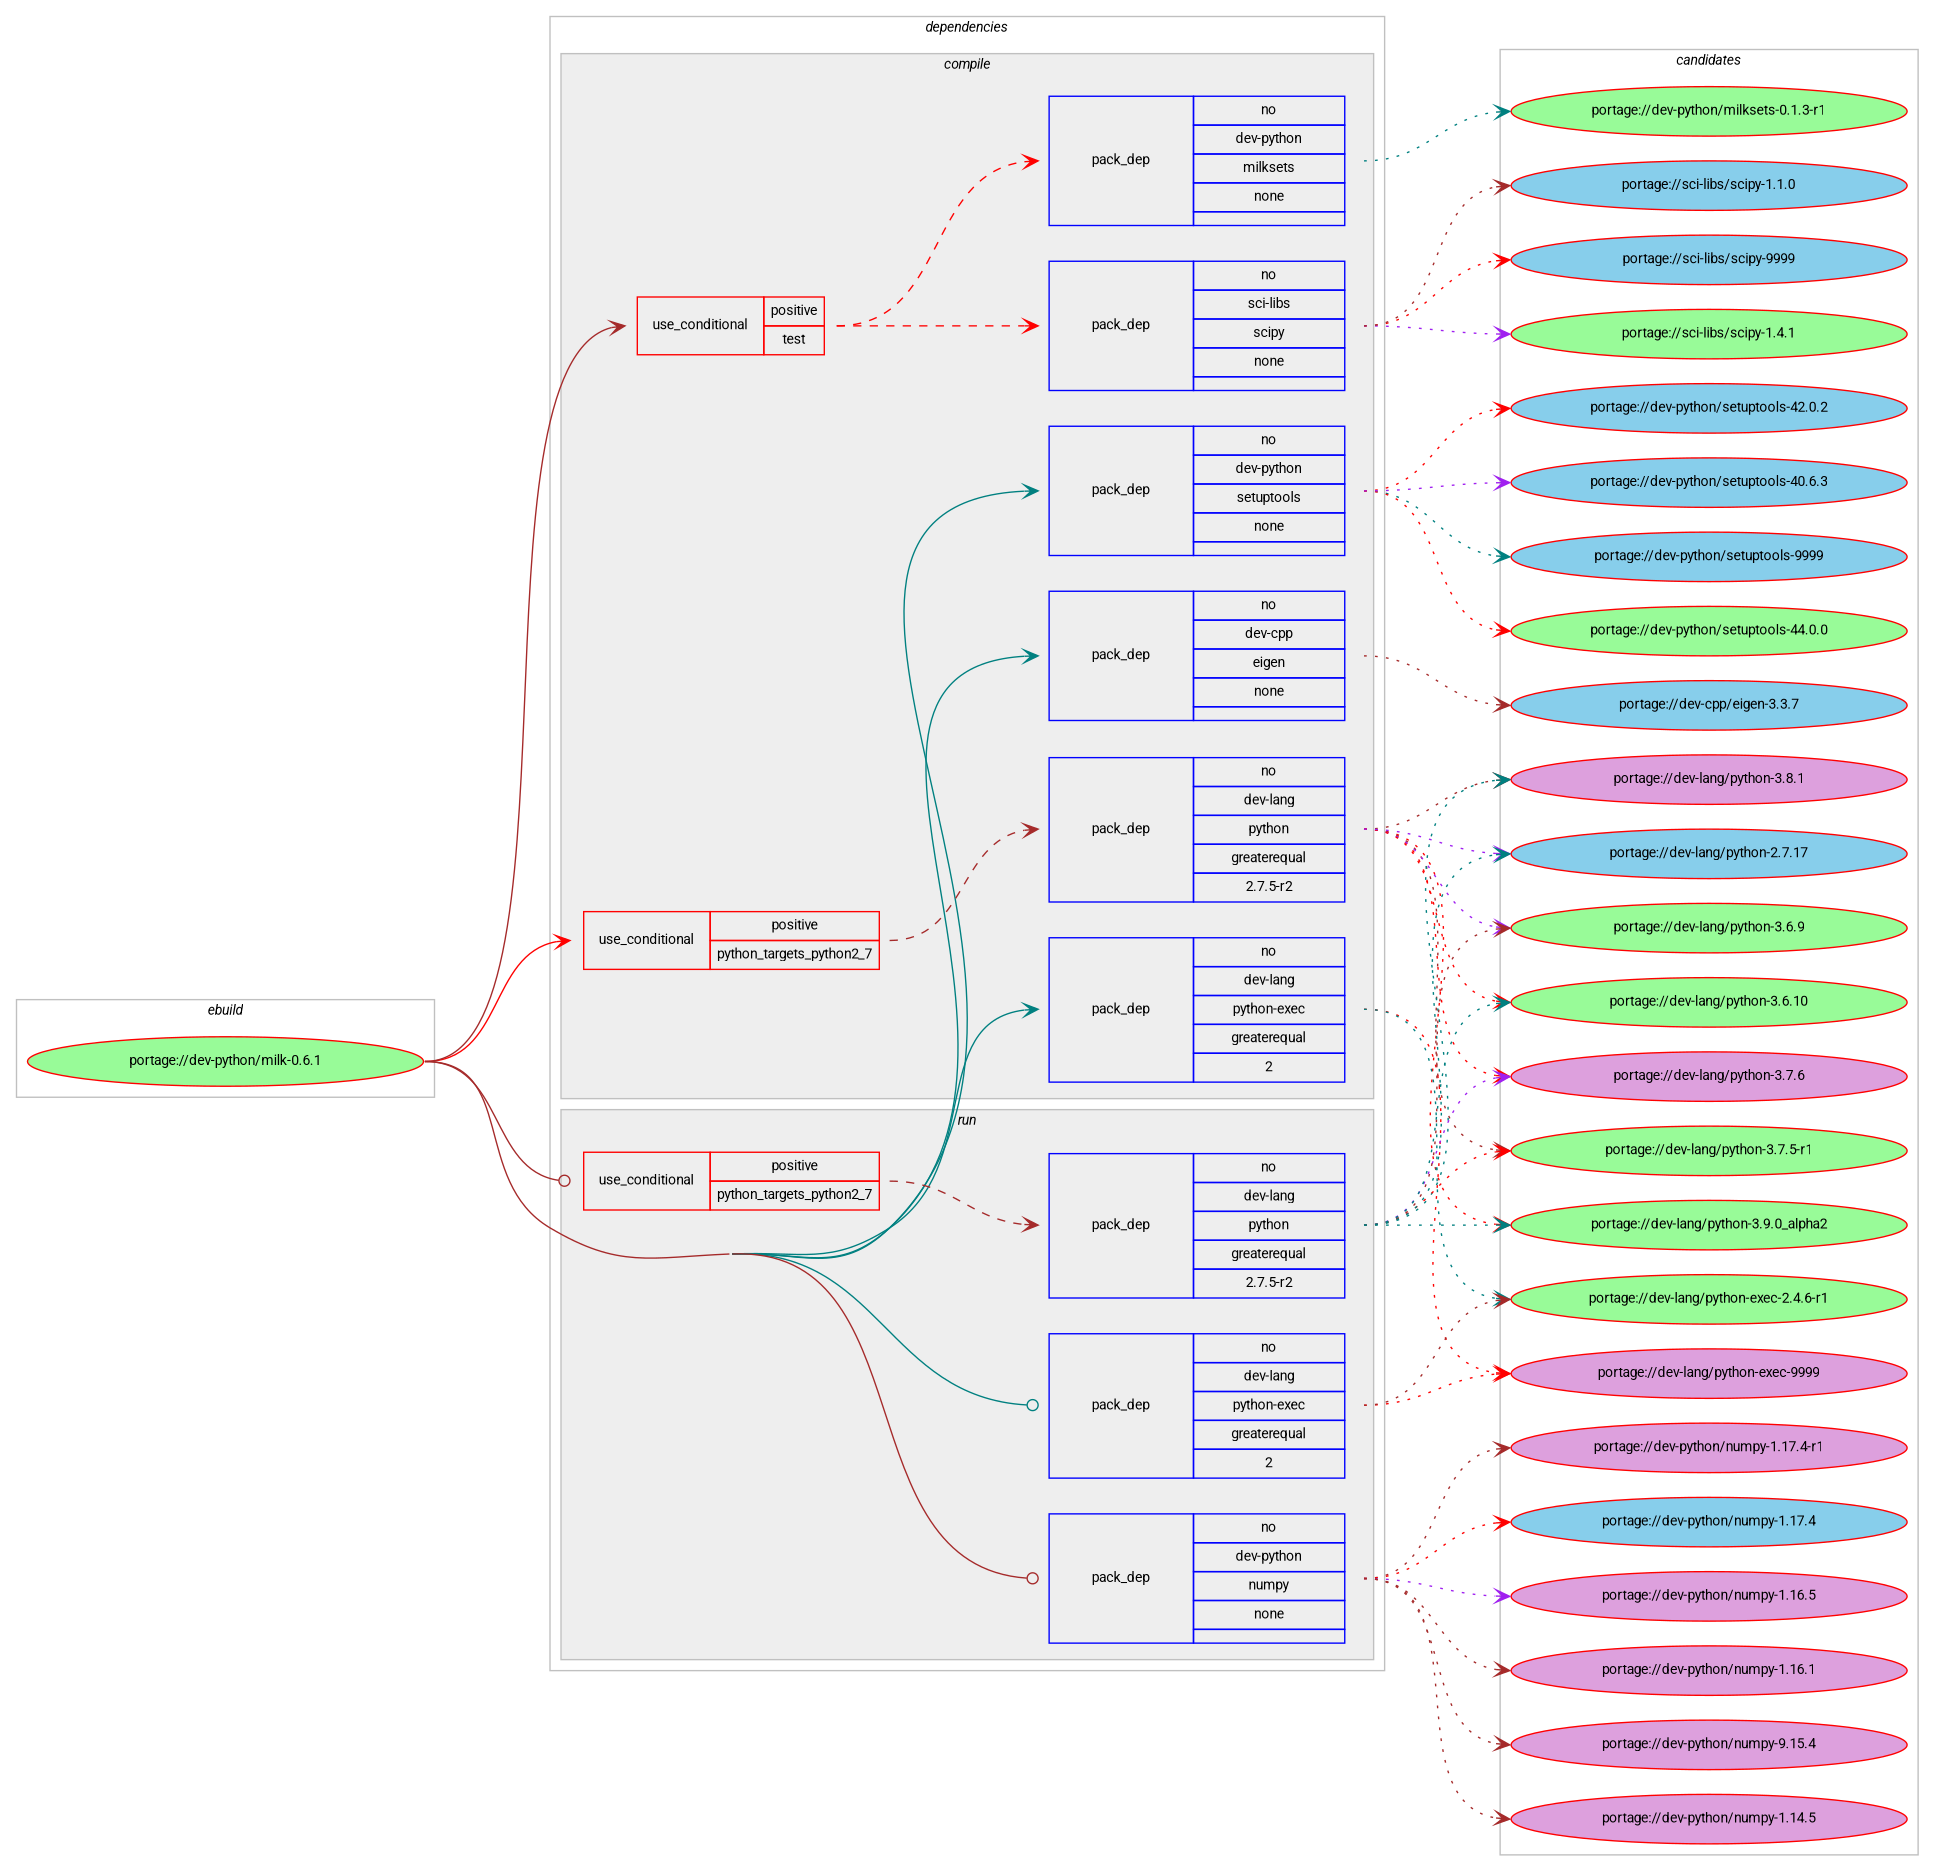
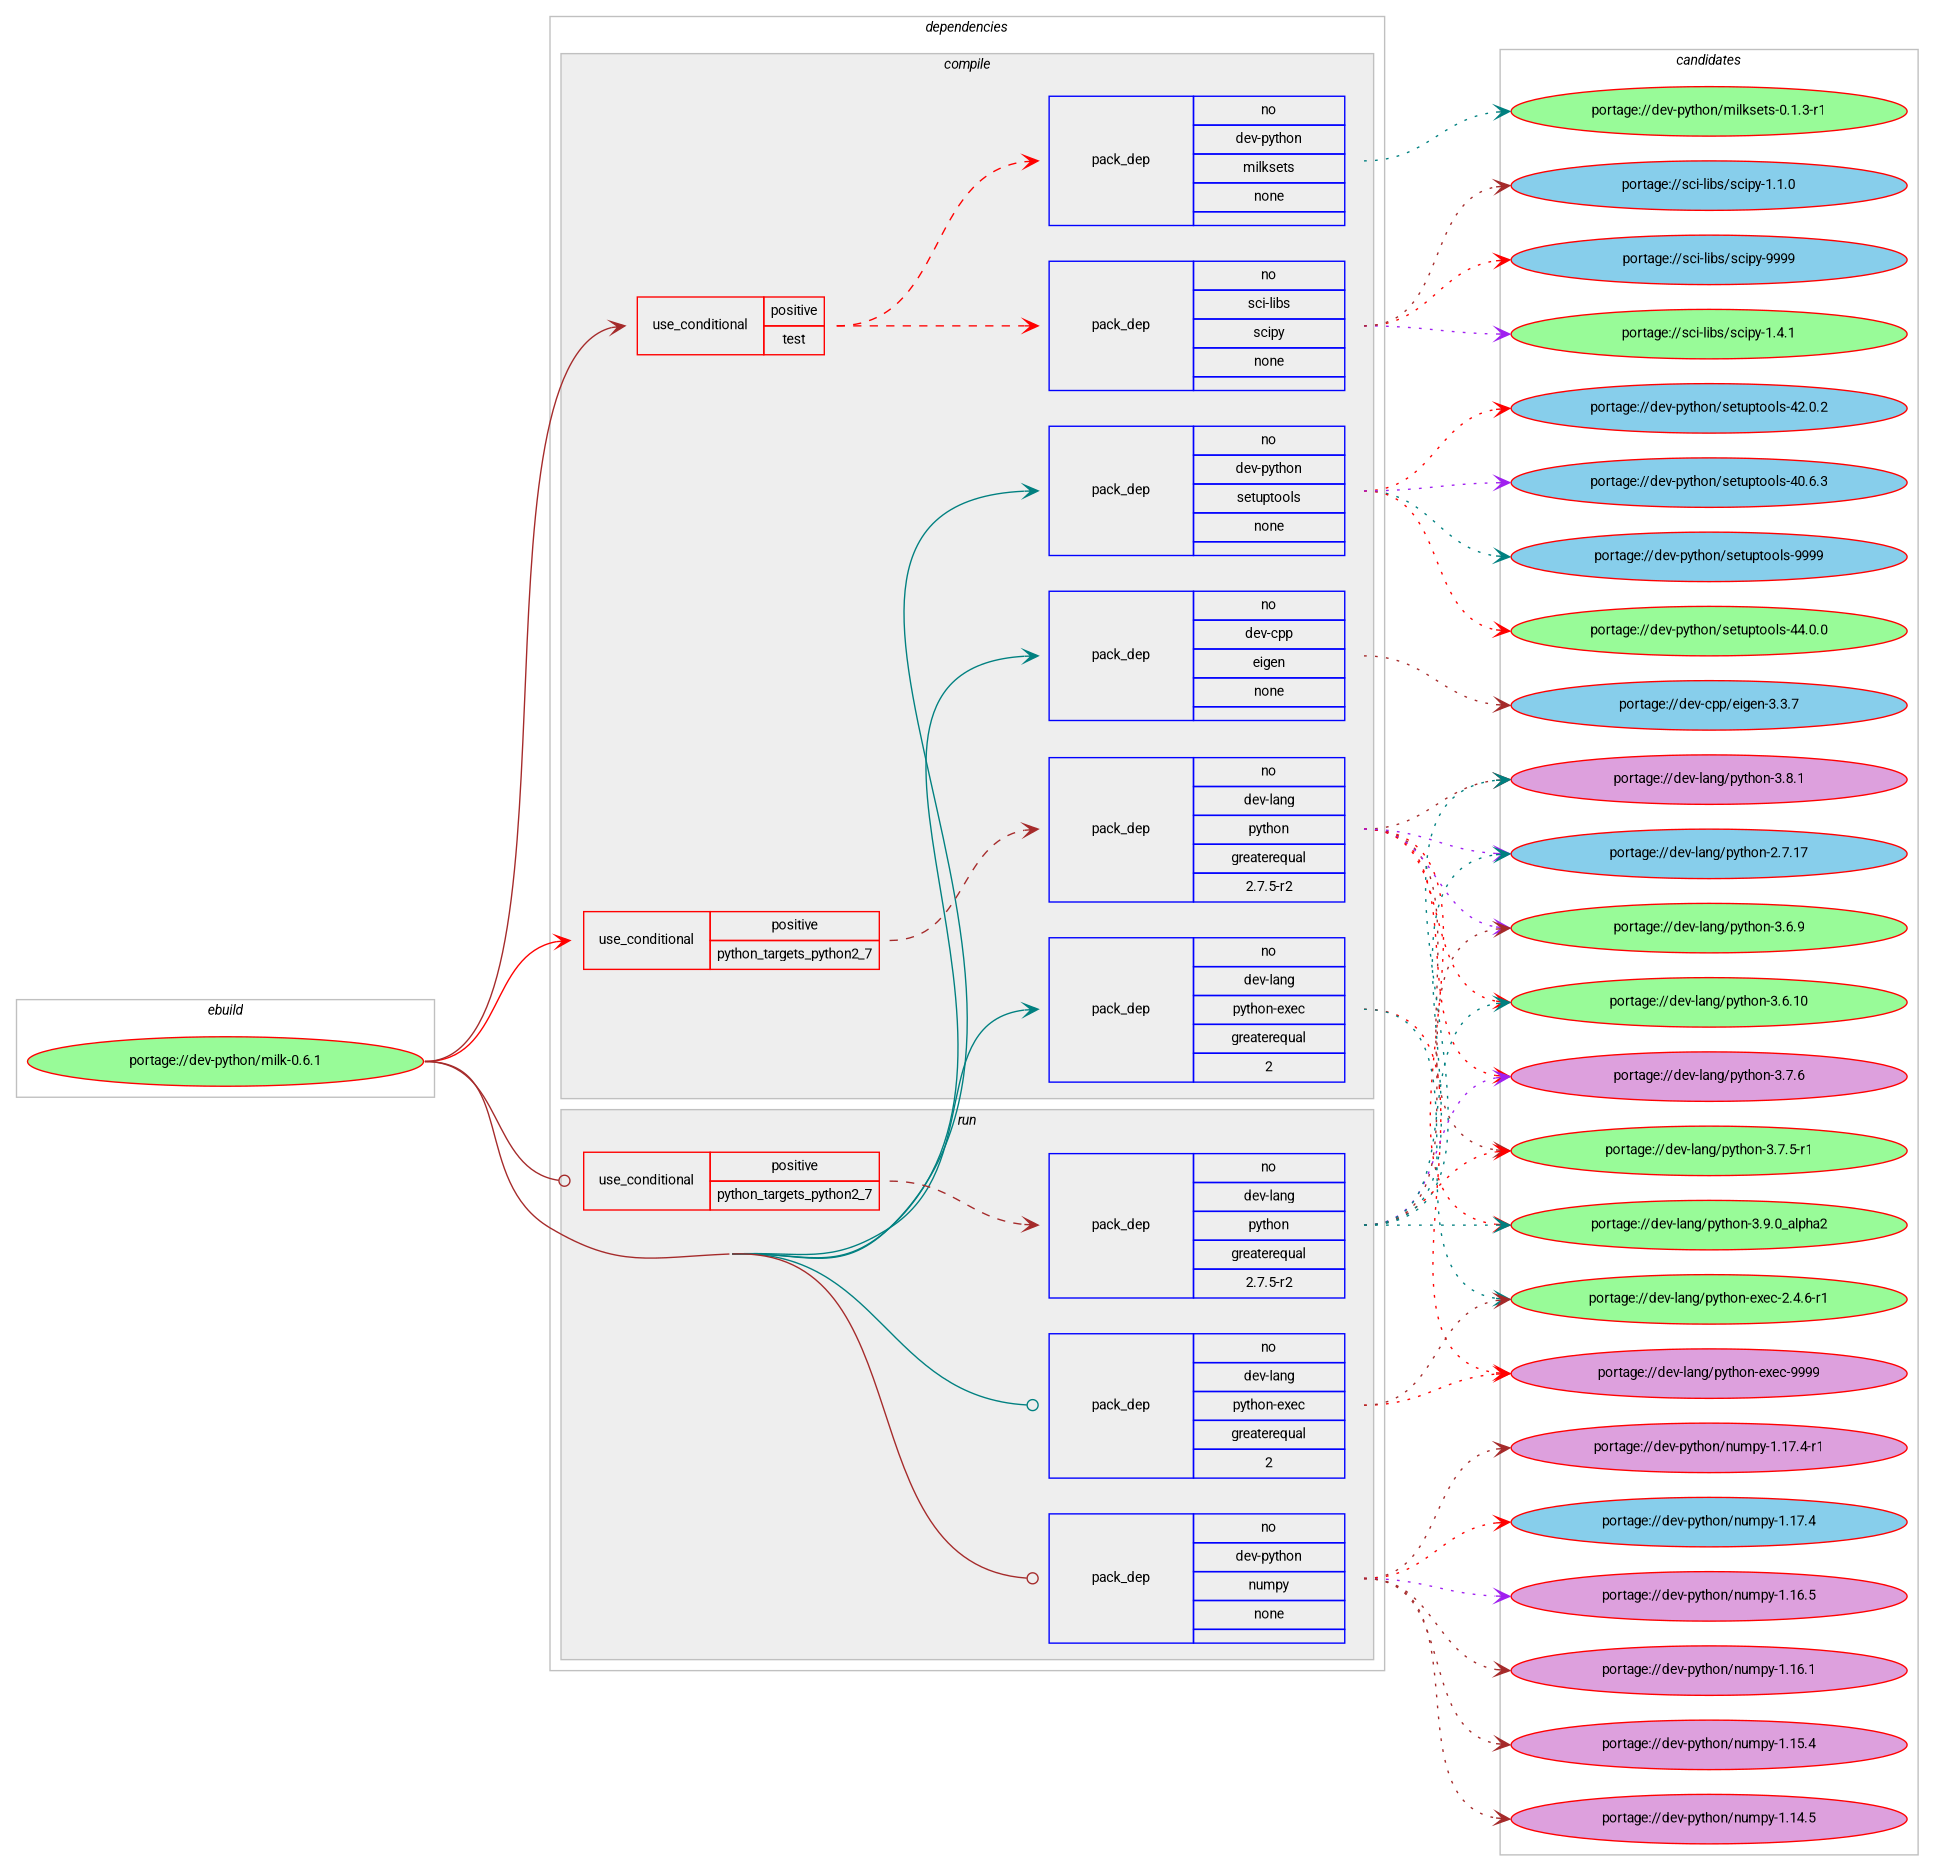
  digraph {
    compound=true
    concentrate=true
    fontname=Roboto
    fontsize=10
    newrank=true
    rankdir=LR
    ranksep=1.5
    node [color=red fontname=Roboto fontsize=10 style=filled]
    edge [arrowhead=vee color=brown fontname=Roboto headport=w style=dotted tailport=e weight=100]
    n1 [fillcolor=palegreen label="portage://dev-python/milk-0.6.1" width=4]
    n2 [color=blue label=<<TABLE BORDER="0" CELLBORDER="1" CELLSPACING="0" CELLPADDING="4" WIDTH="220"><TR><TD ROWSPAN="6" CELLPADDING="30">pack_dep</TD></TR><TR><TD WIDTH="110">no</TD></TR><TR><TD>dev-lang</TD></TR><TR><TD>python</TD></TR><TR><TD>greaterequal</TD></TR><TR><TD>2.7.5-r2</TD></TR></TABLE>> shape=none style=""]
    n3 [label=<<TABLE BORDER="0" CELLBORDER="1" CELLSPACING="0" CELLPADDING="4"><TR><TD ROWSPAN="3" CELLPADDING="10">use_conditional</TD></TR><TR><TD>positive</TD></TR><TR><TD>python_targets_python2_7</TD></TR></TABLE>> shape=none style=""]
    n4 [color=blue label=<<TABLE BORDER="0" CELLBORDER="1" CELLSPACING="0" CELLPADDING="4" WIDTH="220"><TR><TD ROWSPAN="6" CELLPADDING="30">pack_dep</TD></TR><TR><TD WIDTH="110">no</TD></TR><TR><TD>dev-python</TD></TR><TR><TD>milksets</TD></TR><TR><TD>none</TD></TR><TR><TD></TD></TR></TABLE>> shape=none style=""]
    n5 [color=blue label=<<TABLE BORDER="0" CELLBORDER="1" CELLSPACING="0" CELLPADDING="4" WIDTH="220"><TR><TD ROWSPAN="6" CELLPADDING="30">pack_dep</TD></TR><TR><TD WIDTH="110">no</TD></TR><TR><TD>sci-libs</TD></TR><TR><TD>scipy</TD></TR><TR><TD>none</TD></TR><TR><TD></TD></TR></TABLE>> shape=none style=""]
    n6 [label=<<TABLE BORDER="0" CELLBORDER="1" CELLSPACING="0" CELLPADDING="4"><TR><TD ROWSPAN="3" CELLPADDING="10">use_conditional</TD></TR><TR><TD>positive</TD></TR><TR><TD>test</TD></TR></TABLE>> shape=none style=""]
    n7 [color=blue label=<<TABLE BORDER="0" CELLBORDER="1" CELLSPACING="0" CELLPADDING="4" WIDTH="220"><TR><TD ROWSPAN="6" CELLPADDING="30">pack_dep</TD></TR><TR><TD WIDTH="110">no</TD></TR><TR><TD>dev-cpp</TD></TR><TR><TD>eigen</TD></TR><TR><TD>none</TD></TR><TR><TD></TD></TR></TABLE>> shape=none style=""]
    n8 [color=blue label=<<TABLE BORDER="0" CELLBORDER="1" CELLSPACING="0" CELLPADDING="4" WIDTH="220"><TR><TD ROWSPAN="6" CELLPADDING="30">pack_dep</TD></TR><TR><TD WIDTH="110">no</TD></TR><TR><TD>dev-lang</TD></TR><TR><TD>python-exec</TD></TR><TR><TD>greaterequal</TD></TR><TR><TD>2</TD></TR></TABLE>> shape=none style=""]
    n9 [color=blue label=<<TABLE BORDER="0" CELLBORDER="1" CELLSPACING="0" CELLPADDING="4" WIDTH="220"><TR><TD ROWSPAN="6" CELLPADDING="30">pack_dep</TD></TR><TR><TD WIDTH="110">no</TD></TR><TR><TD>dev-python</TD></TR><TR><TD>setuptools</TD></TR><TR><TD>none</TD></TR><TR><TD></TD></TR></TABLE>> shape=none style=""]
    n10 [color=blue label=<<TABLE BORDER="0" CELLBORDER="1" CELLSPACING="0" CELLPADDING="4" WIDTH="220"><TR><TD ROWSPAN="6" CELLPADDING="30">pack_dep</TD></TR><TR><TD WIDTH="110">no</TD></TR><TR><TD>dev-lang</TD></TR><TR><TD>python</TD></TR><TR><TD>greaterequal</TD></TR><TR><TD>2.7.5-r2</TD></TR></TABLE>> shape=none style=""]
    n11 [label=<<TABLE BORDER="0" CELLBORDER="1" CELLSPACING="0" CELLPADDING="4"><TR><TD ROWSPAN="3" CELLPADDING="10">use_conditional</TD></TR><TR><TD>positive</TD></TR><TR><TD>python_targets_python2_7</TD></TR></TABLE>> shape=none style=""]
    n12 [color=blue label=<<TABLE BORDER="0" CELLBORDER="1" CELLSPACING="0" CELLPADDING="4" WIDTH="220"><TR><TD ROWSPAN="6" CELLPADDING="30">pack_dep</TD></TR><TR><TD WIDTH="110">no</TD></TR><TR><TD>dev-lang</TD></TR><TR><TD>python-exec</TD></TR><TR><TD>greaterequal</TD></TR><TR><TD>2</TD></TR></TABLE>> shape=none style=""]
    n13 [color=blue label=<<TABLE BORDER="0" CELLBORDER="1" CELLSPACING="0" CELLPADDING="4" WIDTH="220"><TR><TD ROWSPAN="6" CELLPADDING="30">pack_dep</TD></TR><TR><TD WIDTH="110">no</TD></TR><TR><TD>dev-python</TD></TR><TR><TD>numpy</TD></TR><TR><TD>none</TD></TR><TR><TD></TD></TR></TABLE>> shape=none style=""]
    n14 [fillcolor=palegreen label="portage://dev-lang/python-3.9.0_alpha2" width=4]
    n15 [fillcolor=plum label="portage://dev-lang/python-3.8.1" width=4]
    n16 [fillcolor=plum label="portage://dev-lang/python-3.7.6" width=4]
    n17 [fillcolor=palegreen label="portage://dev-lang/python-3.7.5-r1" width=4]
    n18 [fillcolor=palegreen label="portage://dev-lang/python-3.6.9" width=4]
    n19 [fillcolor=palegreen label="portage://dev-lang/python-3.6.10" width=4]
    n20 [fillcolor=skyblue label="portage://dev-lang/python-2.7.17" width=4]
    n21 [fillcolor=palegreen label="portage://dev-python/milksets-0.1.3-r1" width=4]
    n22 [fillcolor=skyblue label="portage://sci-libs/scipy-9999" width=4]
    n23 [fillcolor=palegreen label="portage://sci-libs/scipy-1.4.1" width=4]
    n24 [fillcolor=skyblue label="portage://sci-libs/scipy-1.1.0" width=4]
    n25 [fillcolor=skyblue label="portage://dev-cpp/eigen-3.3.7" width=4]
    n26 [fillcolor=plum label="portage://dev-lang/python-exec-9999" width=4]
    n27 [fillcolor=palegreen label="portage://dev-lang/python-exec-2.4.6-r1" width=4]
    n28 [fillcolor=skyblue label="portage://dev-python/setuptools-9999" width=4]
    n29 [fillcolor=palegreen label="portage://dev-python/setuptools-44.0.0" width=4]
    n30 [fillcolor=skyblue label="portage://dev-python/setuptools-42.0.2" width=4]
    n31 [fillcolor=skyblue label="portage://dev-python/setuptools-40.6.3" width=4]
    n32 [fillcolor=plum label="portage://dev-python/numpy-1.17.4-r1" width=4]
    n33 [fillcolor=skyblue label="portage://dev-python/numpy-1.17.4" width=4]
    n34 [fillcolor=plum label="portage://dev-python/numpy-1.16.5" width=4]
    n35 [fillcolor=plum label="portage://dev-python/numpy-1.16.1" width=4]
-   n36 [fillcolor=plum label="portage://dev-python/numpy-9.15.4" width=4]
+   n36 [fillcolor=plum label="portage://dev-python/numpy-1.15.4" width=4]
    n37 [fillcolor=plum label="portage://dev-python/numpy-1.14.5" width=4]
    subgraph cluster_1 {
      color=gray
      label=<<i>ebuild</i>>
      rank=same
      n1
    }
    subgraph cluster_2 {
      color=gray
      label=<<i>dependencies</i>>
      subgraph cluster_3 {
        color=gray
        fillcolor="#eeeeee"
        label=<<i>compile</i>>
        style=filled
        subgraph sub_4 {
          color=gray
          fillcolor="#eeeeee"
          label=<<i>compile</i>>
          style=filled
          n6
          subgraph sub_5 {
            color=gray
            fillcolor="#eeeeee"
            label=<<i>compile</i>>
            style=filled
            n4
          }
          subgraph sub_6 {
            color=gray
            fillcolor="#eeeeee"
            label=<<i>compile</i>>
            style=filled
            n5
          }
        }
        subgraph sub_7 {
          color=gray
          fillcolor="#eeeeee"
          label=<<i>compile</i>>
          style=filled
          n3
          subgraph sub_8 {
            color=gray
            fillcolor="#eeeeee"
            label=<<i>compile</i>>
            style=filled
            n2
          }
        }
        subgraph sub_9 {
          color=gray
          fillcolor="#eeeeee"
          label=<<i>compile</i>>
          style=filled
          n7
        }
        subgraph sub_10 {
          color=gray
          fillcolor="#eeeeee"
          label=<<i>compile</i>>
          style=filled
          n8
        }
        subgraph sub_11 {
          color=gray
          fillcolor="#eeeeee"
          label=<<i>compile</i>>
          style=filled
          n9
        }
      }
      subgraph cluster_12 {
        color=gray
        fillcolor="#eeeeee"
        label=<<i>compile and run</i>>
        style=filled
      }
      subgraph cluster_13 {
        color=gray
        fillcolor="#eeeeee"
        label=<<i>run</i>>
        style=filled
        subgraph sub_14 {
          color=gray
          fillcolor="#eeeeee"
          label=<<i>run</i>>
          style=filled
          n11
          subgraph sub_15 {
            color=gray
            fillcolor="#eeeeee"
            label=<<i>run</i>>
            style=filled
            n10
          }
        }
        subgraph sub_16 {
          color=gray
          fillcolor="#eeeeee"
          label=<<i>run</i>>
          style=filled
          n12
        }
        subgraph sub_17 {
          color=gray
          fillcolor="#eeeeee"
          label=<<i>run</i>>
          style=filled
          n13
        }
      }
    }
    subgraph cluster_18 {
      color=gray
      label=<<i>candidates</i>>
      rank=same
      subgraph sub_19 {
        color=black
        label=<<i>candidates</i>>
        nodesep=1
        rank=same
        n14
        n15
        n16
        n17
        n18
        n19
        n20
      }
      subgraph sub_20 {
        color=black
        label=<<i>candidates</i>>
        nodesep=1
        rank=same
        n21
      }
      subgraph sub_21 {
        color=black
        label=<<i>candidates</i>>
        nodesep=1
        rank=same
        n22
        n23
        n24
      }
      subgraph sub_22 {
        color=black
        label=<<i>candidates</i>>
        nodesep=1
        rank=same
        n25
      }
      subgraph sub_23 {
        color=black
        label=<<i>candidates</i>>
        nodesep=1
        rank=same
        n26
        n27
      }
      subgraph sub_24 {
        color=black
        label=<<i>candidates</i>>
        nodesep=1
        rank=same
        n28
        n29
        n30
        n31
      }
      subgraph sub_25 {
        color=black
        label=<<i>candidates</i>>
        nodesep=1
        rank=same
        n14
        n15
        n16
        n17
        n18
        n19
        n20
      }
      subgraph sub_26 {
        color=black
        label=<<i>candidates</i>>
        nodesep=1
        rank=same
        n26
        n27
      }
      subgraph sub_27 {
        color=black
        label=<<i>candidates</i>>
        nodesep=1
        rank=same
        n32
        n33
        n34
        n35
        n36
        n37
      }
    }
    n1 -> n3 [color=red style=solid weight=20]
    n1 -> n6 [style=solid weight=20]
    n1 -> n7 [color=teal style=solid weight=20]
    n1 -> n8 [color=teal style=solid weight=20]
    n1 -> n9 [color=teal style=solid weight=20]
    n1 -> n11 [arrowhead=odot style=solid weight=20]
    n1 -> n12 [arrowhead=odot color=teal style=solid weight=20]
    n1 -> n13 [arrowhead=odot style=solid weight=20]
    n2 -> n14 [color=red]
    n2 -> n15
    n2 -> n16 [color=red]
    n2 -> n17
    n2 -> n18 [color=purple]
    n2 -> n19 [color=red]
    n2 -> n20 [color=purple]
    n3 -> n2 [style=dashed weight=20]
    n4 -> n21 [color=teal]
    n5 -> n22 [color=red]
    n5 -> n23 [color=purple]
    n5 -> n24
    n6 -> n4 [color=red style=dashed weight=20]
    n6 -> n5 [color=red style=dashed weight=20]
    n7 -> n25
    n8 -> n26 [color=red]
    n8 -> n27 [color=teal]
    n9 -> n28 [color=teal]
    n9 -> n29 [color=red]
    n9 -> n30 [color=red]
    n9 -> n31 [color=purple]
    n10 -> n14 [color=teal]
    n10 -> n15 [color=teal]
    n10 -> n16 [color=purple]
    n10 -> n17 [color=red]
    n10 -> n18
    n10 -> n19 [color=teal]
    n10 -> n20 [color=teal]
    n11 -> n10 [style=dashed weight=20]
    n12 -> n26 [color=red]
    n12 -> n27
    n13 -> n32
    n13 -> n33 [color=red]
    n13 -> n34 [color=purple]
    n13 -> n35
    n13 -> n36
    n13 -> n37
  }
